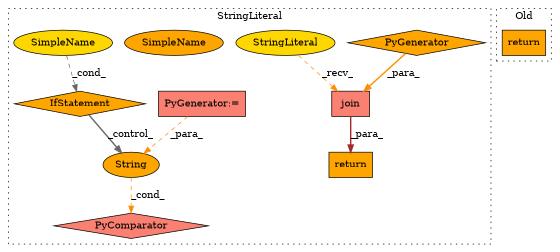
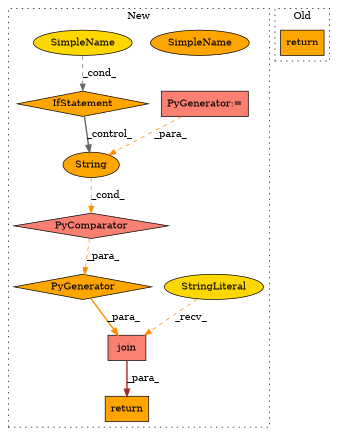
  digraph {
    node [a=32 fillcolor=orange l=31 s=2250 shape=box style=filled]
    edge [color=darkorange style=dashed]
    n1 [fillcolor=salmon l="14,-3" label=join s="2163,2287"]
    n2 [a=41 l=7 label=return s=2151]
    n3 [a=45 fillcolor=gold l=4 label=StringLiteral s=2158 shape=ellipse]
    n4 [a=7 fillcolor=salmon label="PyGenerator:="]
    n5 [a=113 fillcolor=salmon label=PyComparator shape=diamond]
    n6 [a=107 l=110 label=PyGenerator s=2177 shape=diamond]
    n7 [l="7,1" label=String s="2177,2191" shape=ellipse]
    n8 [a=42 l=5 label=SimpleName s=2276 shape=ellipse]
    n9 [a=25 label=IfStatement shape=diamond]
    n10 [a=42 fillcolor=gold l=5 label=SimpleName s=2276 shape=ellipse]
    n11 [a=41 l=8 label=return s=2014]
    subgraph cluster_1 {
-     label=StringLiteral
+     label=New
      style=dotted
      n1
      n2
      n3
      n4
      n5
      n6
      n7
      n8
      n9
      n10
    }
    subgraph cluster_2 {
      label=Old
      style=dotted
      n11
    }
    n1 -> n2 [color=brown label=_para_ style=bold]
    n3 -> n1 [label=_recv_]
    n4 -> n7 [label=_para_]
+   n5 -> n6 [label=_para_]
    n6 -> n1 [label=_para_ style=bold]
    n7 -> n5 [label=_cond_]
    n9 -> n7 [color=gray40 label=_control_ style=bold]
    n10 -> n9 [color=gray40 label=_cond_]
  }
